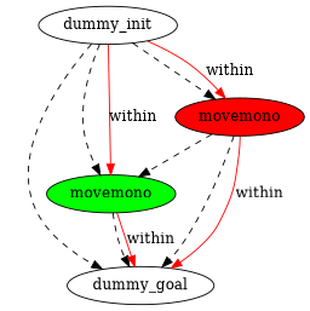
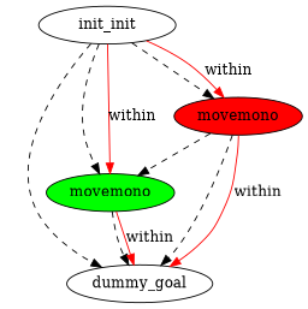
  digraph {
    node [fillcolor=white style=filled]
    edge [color=black style=dashed]
-   n1 [label=dummy_init]
+   n1 [label=init_init]
    n2 [label=dummy_goal]
    n3 [fillcolor=green label=movemono]
    n4 [fillcolor=red label=movemono]
    n1 -> n2
    n1 -> n3
    n1 -> n3 [color=red label=within style=""]
    n1 -> n4
    n1 -> n4 [color=red label=within style=""]
    n3 -> n2
    n3 -> n2 [color=red label=within style=""]
    n4 -> n2
    n4 -> n2 [color=red label=within style=""]
    n4 -> n3
  }
